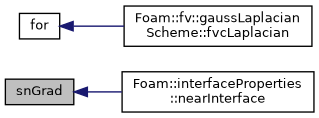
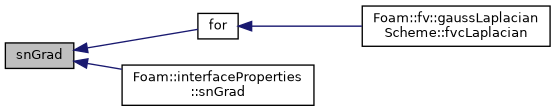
  digraph {
    rankdir=LR
    node [color=black fontname=Helvetica fontsize=10 shape=record]
    edge [color=midnightblue dir=back fontname=Helvetica fontsize=10 labelfontname=Helvetica labelfontsize=10 style=solid]
    n1 [fillcolor=grey75 fontcolor=black height=0.2 label=snGrad style=filled width=0.4]
    n2 [height=0.2 label=for width=0.4]
-   n3 [height=0.2 label="Foam::interfaceProperties\l::nearInterface" width=0.4]
+   n3 [height=0.2 label="Foam::interfaceProperties\l::snGrad" width=0.4]
    n4 [height=0.2 label="Foam::fv::gaussLaplacian\lScheme::fvcLaplacian" width=0.4]
+   n1 -> n2
    n1 -> n3
    n2 -> n4
  }
